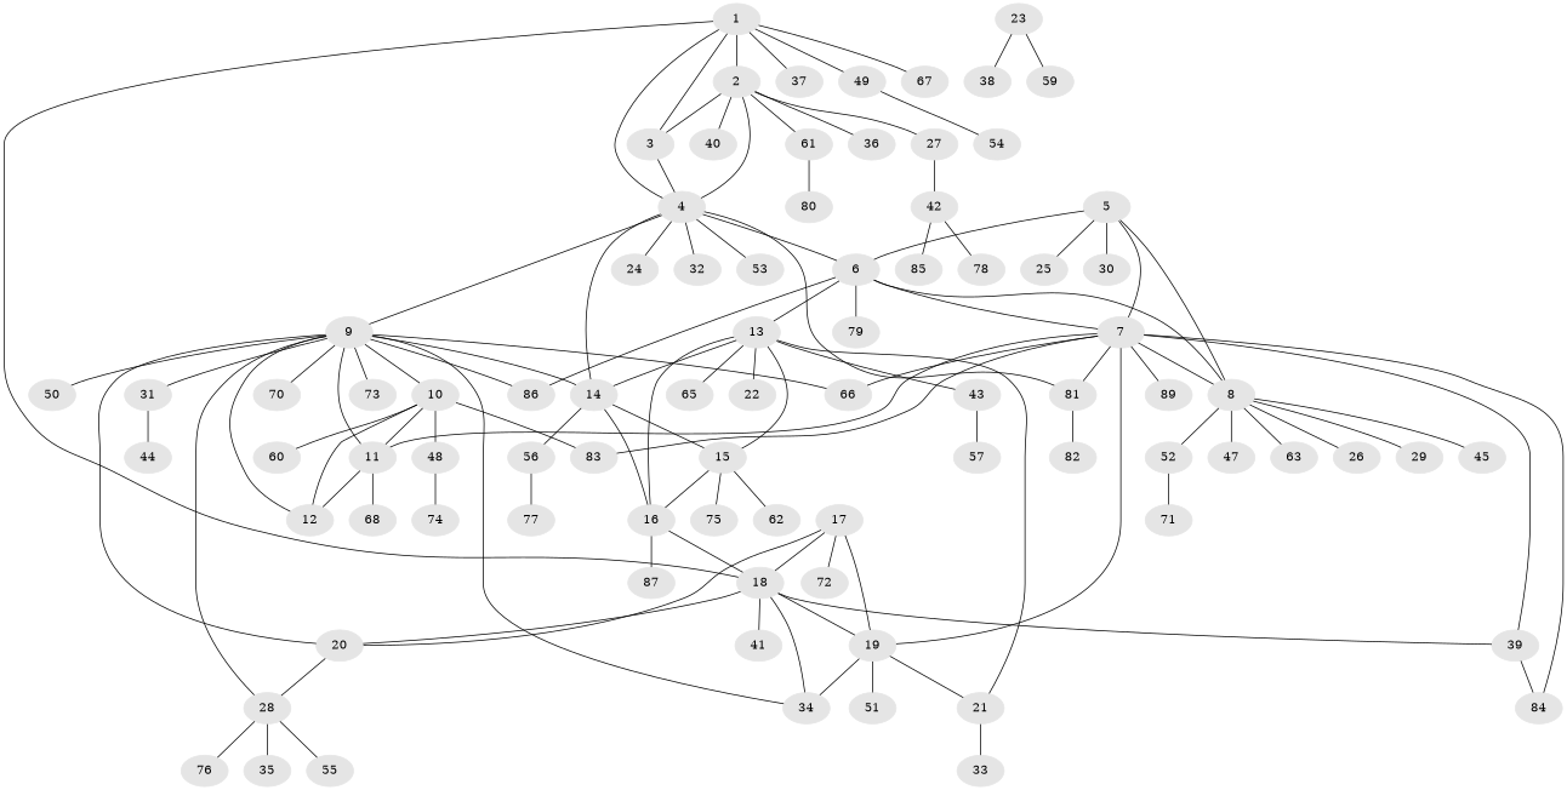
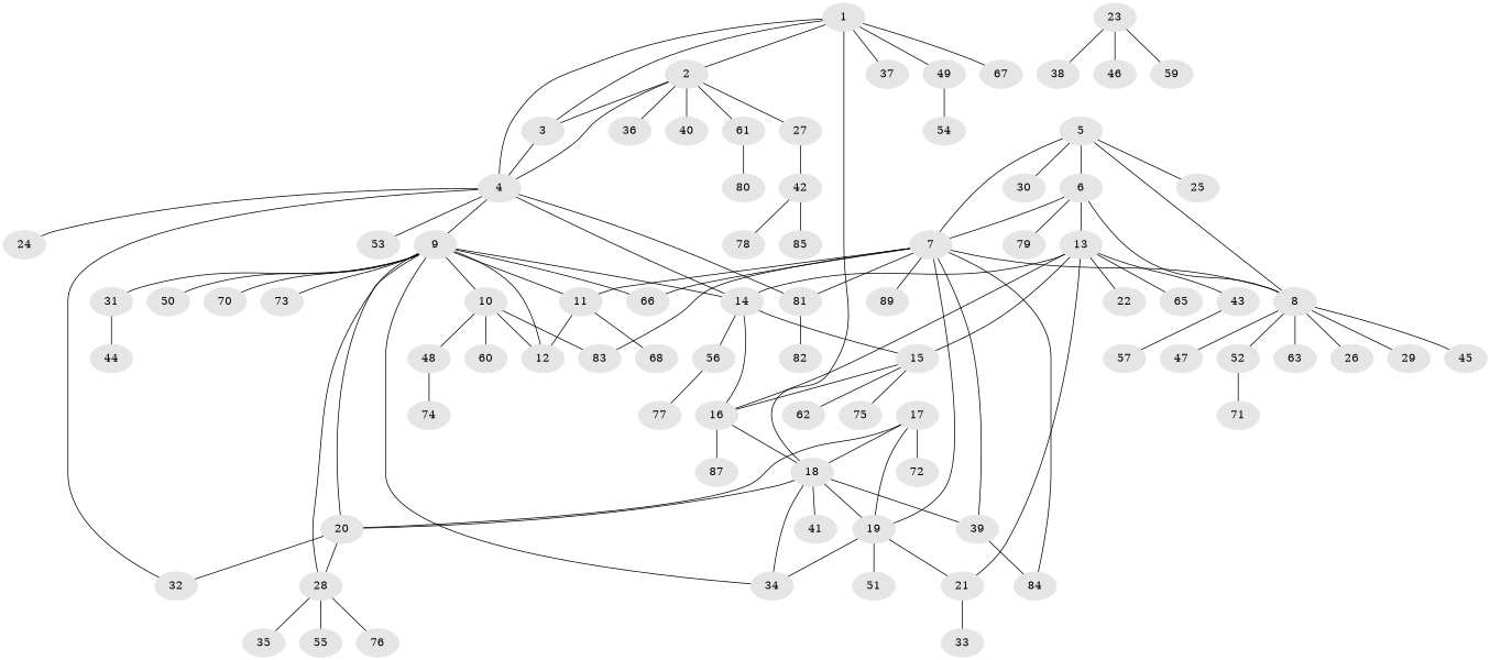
  graph {
    node [color=gray90 style=filled]
    1
    2
    3
    4
    18
    37
    49
    67
    27
    36
    40
    61
    6
    9
    14
    24
    32
    53
    81
    19
    39
    20
    34
    41
    54
    42
    80
    7
    8
    13
-   86
    79
    11
    66
    10
    12
    28
    31
    50
    70
    73
    15
    16
    56
    82
    5
    25
    30
    n49 [label=89]
    83
    84
    26
    29
    45
    47
    52
    63
    21
    22
    43
    65
    68
    51
    71
    48
    60
    35
    55
    76
    44
    23
    38
+   46
    59
    74
    62
    75
    87
    33
    57
    77
    17
    72
    78
    85
    1 -- 2
    1 -- 3
    1 -- 4
    1 -- 18
    1 -- 37
    1 -- 49
    1 -- 67
    2 -- 3
    2 -- 4
    2 -- 27
    2 -- 36
    2 -- 40
    2 -- 61
    3 -- 4
-   4 -- 6
    4 -- 9
    4 -- 14
    4 -- 24
    4 -- 32
    4 -- 53
    4 -- 81
    18 -- 19
    18 -- 39
    18 -- 20
    18 -- 34
    18 -- 41
    49 -- 54
    27 -- 42
    61 -- 80
    6 -- 7
    6 -- 8
    6 -- 13
-   6 -- 86
    6 -- 79
    9 -- 14
    9 -- 20
    9 -- 34
-   9 -- 86
    9 -- 11
    9 -- 66
    9 -- 10
    9 -- 12
    9 -- 28
    9 -- 31
    9 -- 50
    9 -- 70
    9 -- 73
    14 -- 15
    14 -- 16
    14 -- 56
    81 -- 82
    19 -- 34
    19 -- 21
    19 -- 51
    39 -- 84
+   20 -- 32
    20 -- 28
    42 -- 78
    42 -- 85
    7 -- 81
    7 -- 19
    7 -- 39
    7 -- 8
    7 -- 11
    7 -- 66
    7 -- n49
    7 -- 83
    7 -- 84
    8 -- 26
    8 -- 29
    8 -- 45
    8 -- 47
    8 -- 52
    8 -- 63
    13 -- 14
    13 -- 15
    13 -- 16
    13 -- 21
    13 -- 22
    13 -- 43
    13 -- 65
    11 -- 12
    11 -- 68
-   10 -- 11
    10 -- 12
    10 -- 83
    10 -- 48
    10 -- 60
    28 -- 35
    28 -- 55
    28 -- 76
    31 -- 44
    15 -- 16
    15 -- 62
    15 -- 75
    16 -- 18
    16 -- 87
    56 -- 77
    5 -- 6
    5 -- 7
    5 -- 8
    5 -- 25
    5 -- 30
    52 -- 71
    21 -- 33
    43 -- 57
    48 -- 74
    23 -- 38
+   23 -- 46
    23 -- 59
    17 -- 18
    17 -- 19
    17 -- 20
    17 -- 72
  }
